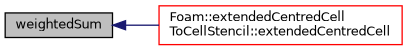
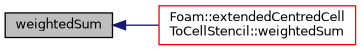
  digraph {
    rankdir=LR
    node [fontname=Helvetica fontsize=10 shape=record]
    n1 [color=black fillcolor=grey75 fontcolor=black height=0.2 label=weightedSum style=filled width=0.4]
-   n2 [color=red height=0.2 label="Foam::extendedCentredCell\lToCellStencil::extendedCentredCell" width=0.4]
+   n2 [color=red height=0.2 label="Foam::extendedCentredCell\lToCellStencil::weightedSum" width=0.4]
    n1 -> n2 [color=midnightblue dir=back fontname=Helvetica fontsize=10 labelfontname=Helvetica labelfontsize=10 style=solid]
  }
